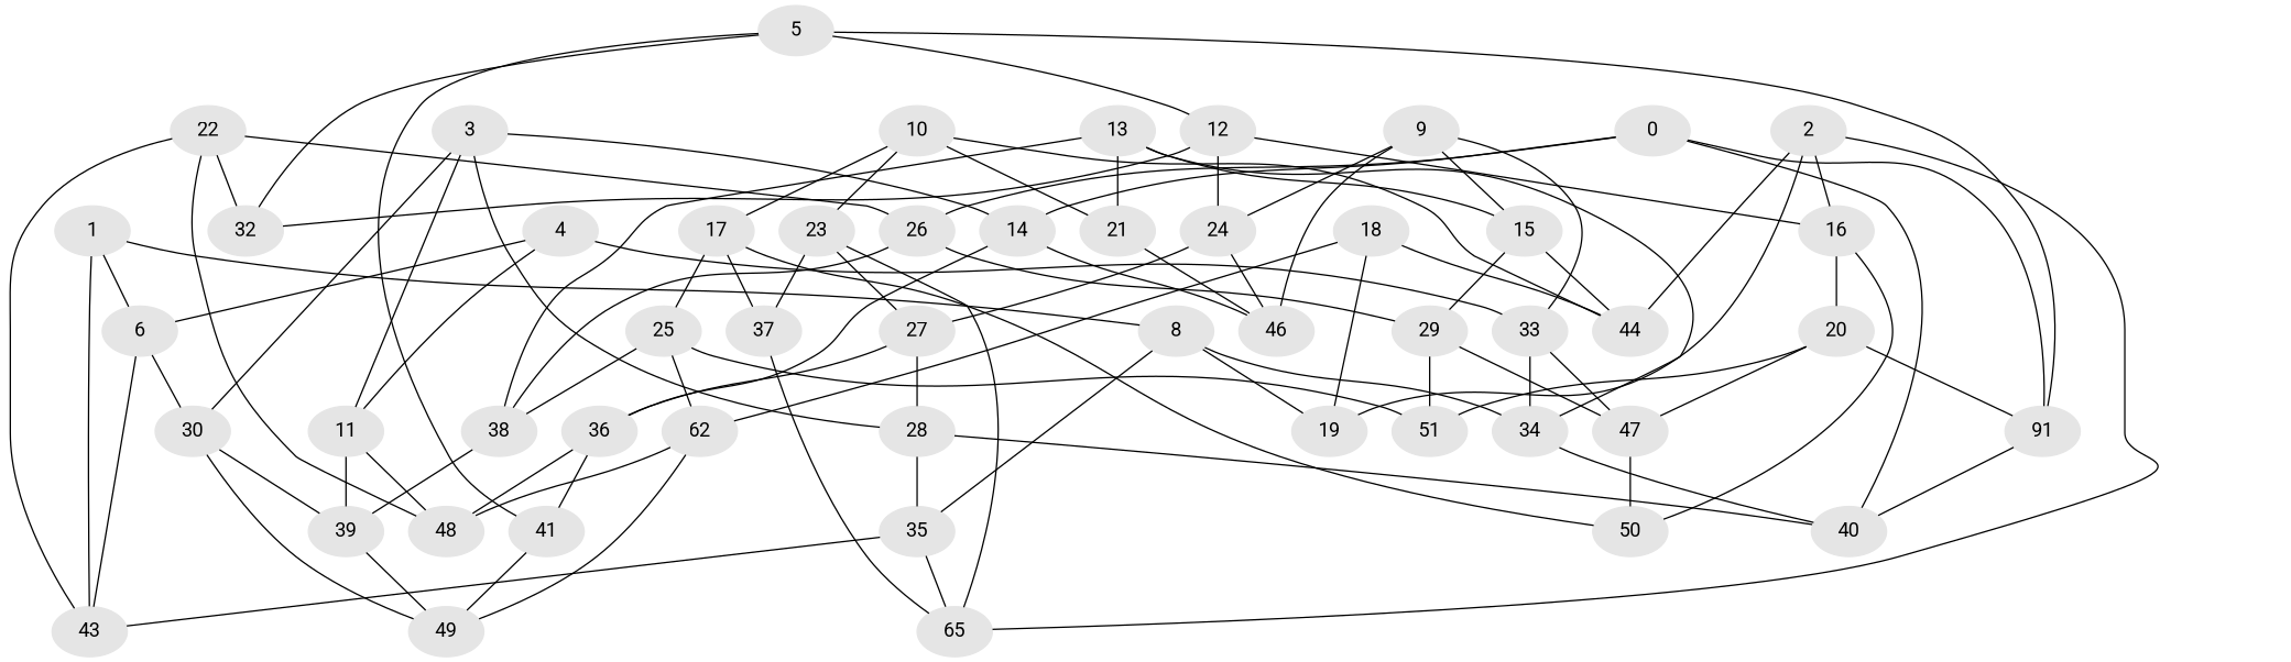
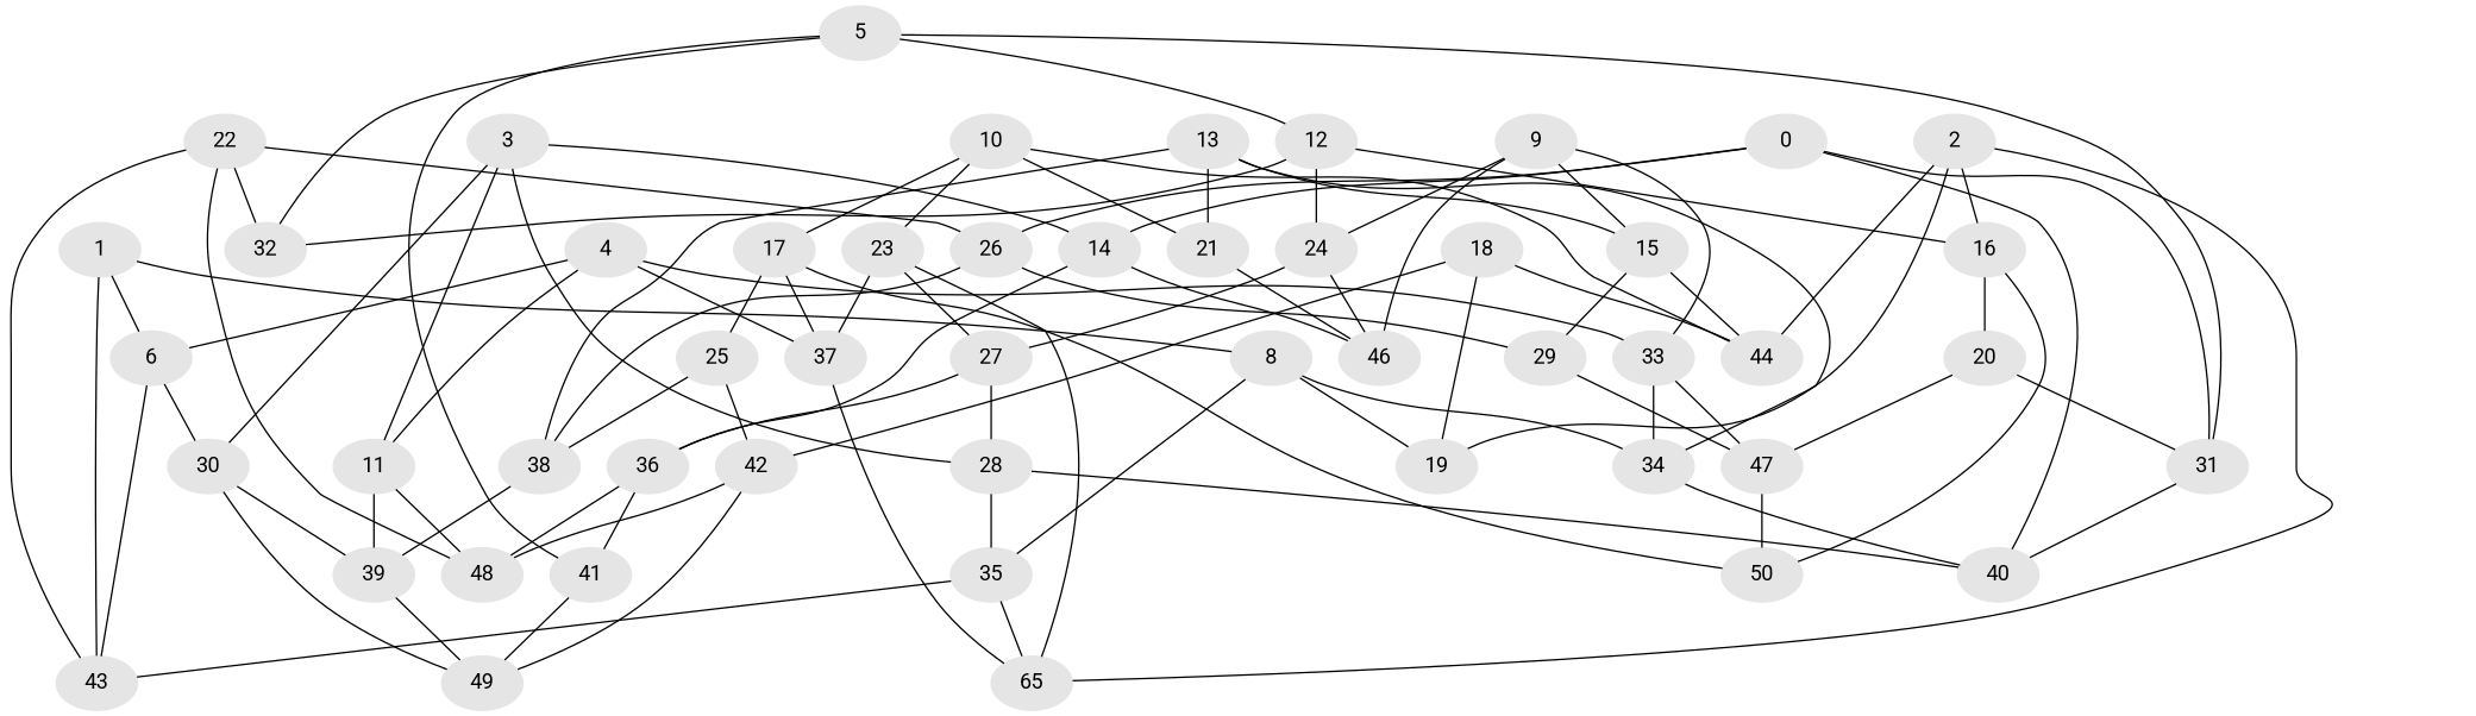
  graph {
    fontname=Roboto
    node [color=gray90 fontname=Roboto style=filled]
    edge [fontname=Roboto]
    1
    6
    8
    43
    30
    19
    34
    35
    41
    49
    2
    16
    44
    n14 [label=65]
    20
    50
    3
    11
    14
    28
    39
    48
    46
    36
    40
    4
    33
    37
    47
    5
    12
-   31 [label=91]
+   31
    32
    24
    n35 [label=0]
    26
    38
    29
    9
    15
    27
    10
    17
    21
    23
    25
    13
-   51
-   42 [label=62]
+   42
    18
    22
    1 -- 6
    1 -- 8
    1 -- 43
    6 -- 43
    6 -- 30
    8 -- 19
    8 -- 34
    8 -- 35
    30 -- 49
    30 -- 39
    34 -- 40
    35 -- 43
    35 -- n14
    41 -- 49
    2 -- 19
    2 -- 16
    2 -- 44
    2 -- n14
    16 -- 20
    16 -- 50
    20 -- 47
    20 -- 31
-   20 -- 51
    3 -- 30
    3 -- 11
    3 -- 14
    3 -- 28
    11 -- 39
    11 -- 48
    14 -- 46
    14 -- 36
    28 -- 35
    28 -- 40
    39 -- 49
    36 -- 41
    36 -- 48
    4 -- 6
    4 -- 11
    4 -- 33
+   4 -- 37
    33 -- 34
    33 -- 47
    37 -- n14
    47 -- 50
    5 -- 41
    5 -- 12
    5 -- 31
    5 -- 32
    12 -- 16
    12 -- 32
    12 -- 24
    31 -- 40
    24 -- 46
    24 -- 27
    n35 -- 14
    n35 -- 40
    n35 -- 31
    n35 -- 26
    26 -- 38
    26 -- 29
    38 -- 39
    29 -- 47
-   29 -- 51
    9 -- 46
    9 -- 33
    9 -- 24
    9 -- 15
    15 -- 44
    15 -- 29
    27 -- 28
    27 -- 36
    10 -- 44
    10 -- 17
    10 -- 21
    10 -- 23
    17 -- 50
    17 -- 37
    17 -- 25
    21 -- 46
    23 -- n14
    23 -- 37
    23 -- 27
    25 -- 38
-   25 -- 51
    25 -- 42
    13 -- 34
    13 -- 38
    13 -- 15
    13 -- 21
    42 -- 49
    42 -- 48
    18 -- 19
    18 -- 44
    18 -- 42
    22 -- 43
    22 -- 48
    22 -- 32
    22 -- 26
  }
